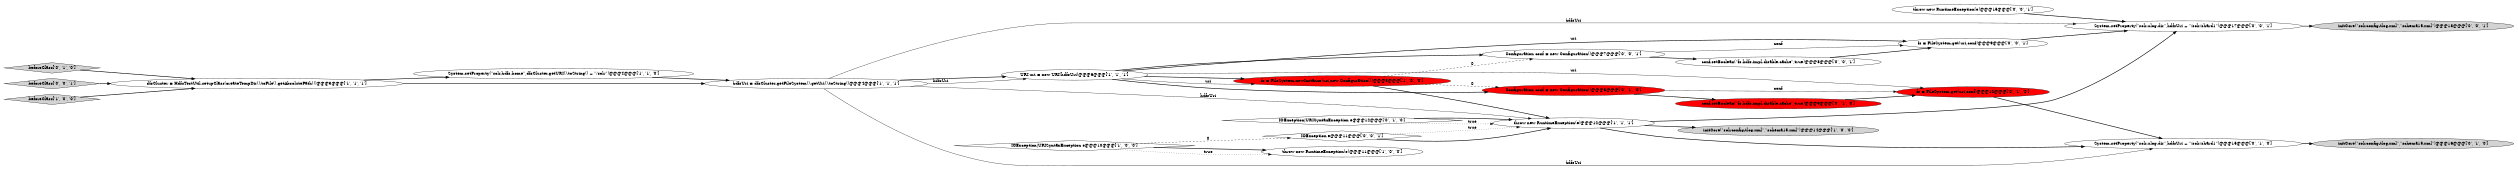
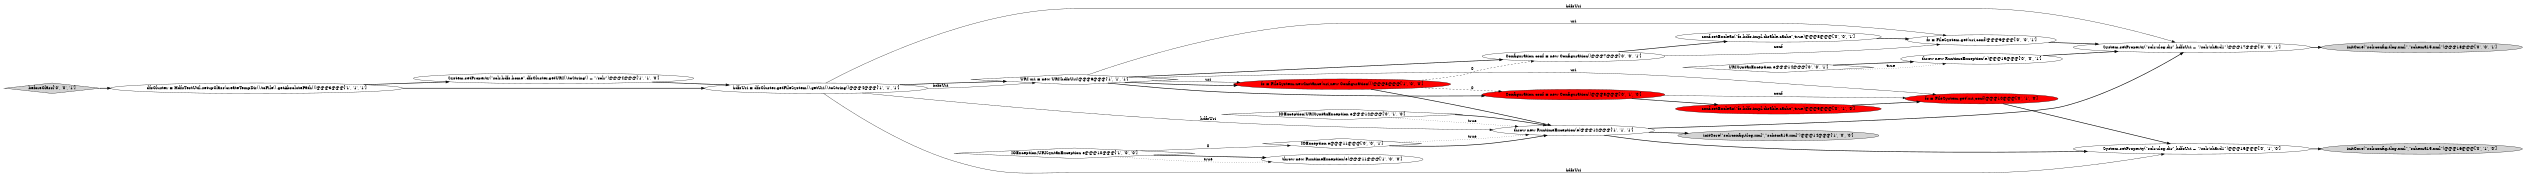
  digraph {
    rankdir=LR
    node [fillcolor=white shape=ellipse style=filled]
    edge [style=bold]
    n1 [fillcolor=lightgray label="initCore(\"solrconfig-tlog.xml\",\"schema15.xml\")@@@14@@@['1', '0', '0']"]
    n2 [label="throw new RuntimeException(e)@@@12@@@['1', '1', '1']"]
    n3 [label="System.setProperty(\"solr.ulog.dir\",hdfsUri + \"/solr/shard1\")@@@17@@@['0', '0', '1']"]
    n4 [label="System.setProperty(\"solr.ulog.dir\",hdfsUri + \"/solr/shard1\")@@@15@@@['0', '1', '0']"]
    n5 [fillcolor=lightgray label="initCore(\"solrconfig-tlog.xml\",\"schema15.xml\")@@@18@@@['0', '0', '1']"]
    n6 [fillcolor=lightgray label="initCore(\"solrconfig-tlog.xml\",\"schema15.xml\")@@@16@@@['0', '1', '0']"]
    n7 [fillcolor=red label="fs = FileSystem.get(uri,conf)@@@10@@@['0', '1', '0']"]
    n8 [label="System.setProperty(\"solr.hdfs.home\",dfsCluster.getURI().toString() + \"/solr\")@@@4@@@['1', '1', '0']"]
    n9 [label="hdfsUri = dfsCluster.getFileSystem().getUri().toString()@@@4@@@['1', '1', '1']"]
-   n10 [label="URI uri = new URI(hdfsUri)@@@6@@@['1', '1', '1']"]
+   n10 [label="URI uri = new URI(hdfsUri)@@@6@@@['1', '1', '1']" shape=diamond]
    n11 [label="IOException|URISyntaxException e@@@10@@@['1', '0', '0']" shape=diamond]
    n12 [label="IOException e@@@11@@@['0', '0', '1']" shape=diamond]
    n13 [label="throw new RuntimeException(e)@@@11@@@['1', '0', '0']"]
+   n14 [label="URISyntaxException e@@@14@@@['0', '0', '1']" shape=diamond]
    n15 [label="throw new RuntimeException(e)@@@15@@@['0', '0', '1']"]
    n16 [label="fs = FileSystem.get(uri,conf)@@@9@@@['0', '0', '1']"]
    n17 [label="dfsCluster = HdfsTestUtil.setupClass(createTempDir().toFile().getAbsolutePath())@@@3@@@['1', '1', '1']"]
    n18 [label="Configuration conf = new Configuration()@@@7@@@['0', '0', '1']"]
    n19 [label="conf.setBoolean(\"fs.hdfs.impl.disable.cache\",true)@@@8@@@['0', '0', '1']"]
    n20 [fillcolor=red label="fs = FileSystem.newInstance(uri,new Configuration())@@@8@@@['1', '0', '0']"]
    n21 [fillcolor=red label="Configuration conf = new Configuration()@@@8@@@['0', '1', '0']"]
    n22 [fillcolor=red label="conf.setBoolean(\"fs.hdfs.impl.disable.cache\",true)@@@9@@@['0', '1', '0']"]
-   n23 [fillcolor=lightgray label="beforeClass['0', '1', '0']" shape=diamond]
    n24 [label="IOException|URISyntaxException e@@@12@@@['0', '1', '0']" shape=diamond]
    n25 [fillcolor=lightgray label="beforeClass['0', '0', '1']" shape=diamond]
-   n26 [fillcolor=lightgray label="beforeClass['1', '0', '0']" shape=diamond]
    n2 -> n1
    n2 -> n3
    n2 -> n4
    n3 -> n5
    n4 -> n6
    n7 -> n4
    n8 -> n9
    n9 -> n2 [label=hdfsUri style=solid]
    n9 -> n3 [label=hdfsUri style=solid]
    n9 -> n4 [label=hdfsUri style=solid]
    n9 -> n10 [label=hdfsUri style=solid]
    n9 -> n10
    n10 -> n7 [label=uri style=solid]
-   n10 -> n16 [label=uri]
+   n10 -> n16 [label=uri style=solid]
    n10 -> n18
    n10 -> n20
    n10 -> n20 [label=uri style=solid]
    n10 -> n21
-   n11 -> n12 [label=0 style=dashed]
+   n11 -> n12 [label=0 style=solid]
    n11 -> n13
    n11 -> n13 [label=true style=dotted]
    n12 -> n2
    n12 -> n2 [label=true style=dotted]
+   n14 -> n15
+   n14 -> n15 [label=true style=dotted]
    n15 -> n3
    n16 -> n3
    n17 -> n8
    n17 -> n9
    n18 -> n16 [label=conf style=solid]
    n18 -> n19
    n19 -> n16
    n20 -> n2
    n20 -> n18 [label=0 style=dashed]
    n20 -> n21 [label=0 style=dashed]
    n21 -> n7 [label=conf style=solid]
    n21 -> n22
    n22 -> n7
-   n23 -> n17
    n24 -> n2
    n24 -> n2 [label=true style=dotted]
    n25 -> n17
-   n26 -> n17
  }
